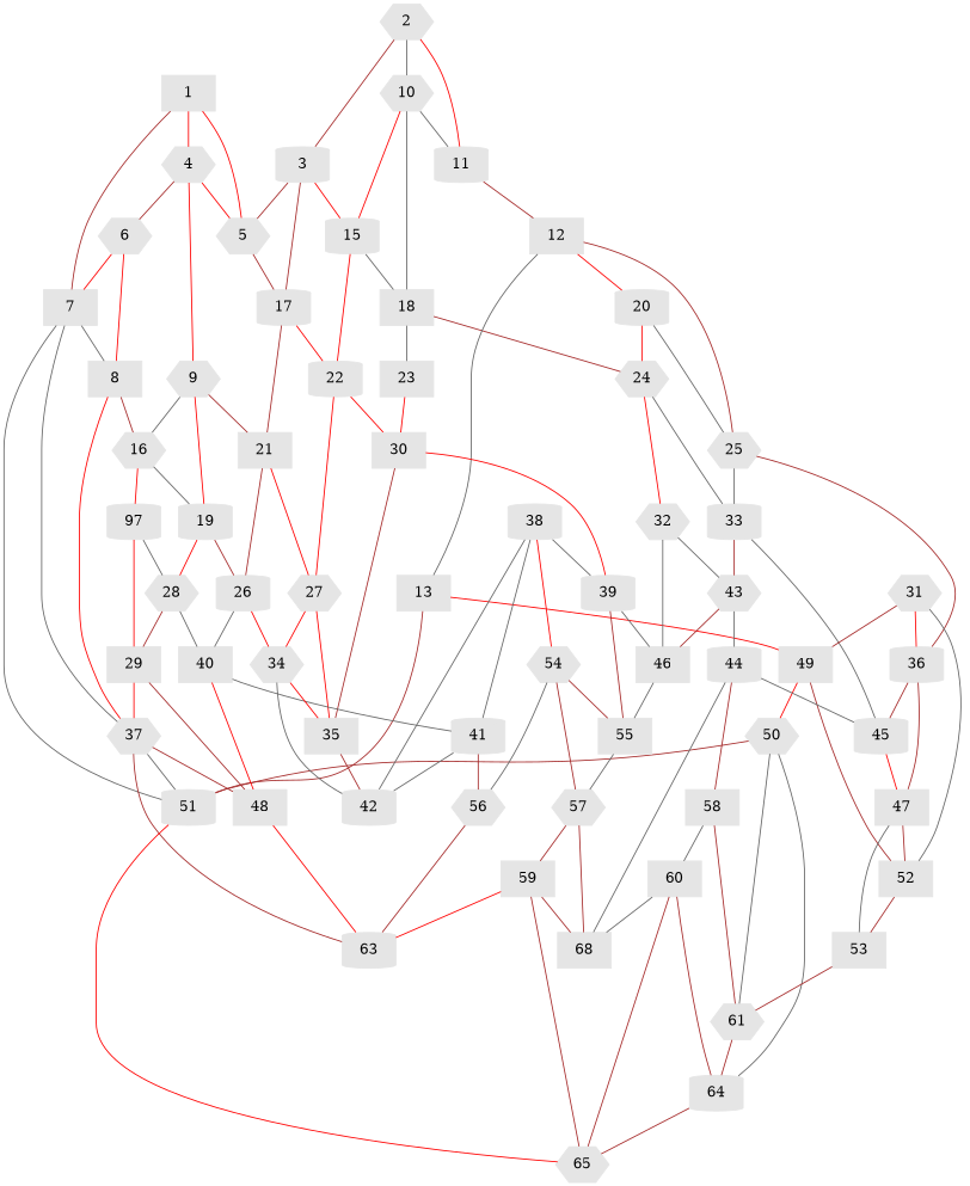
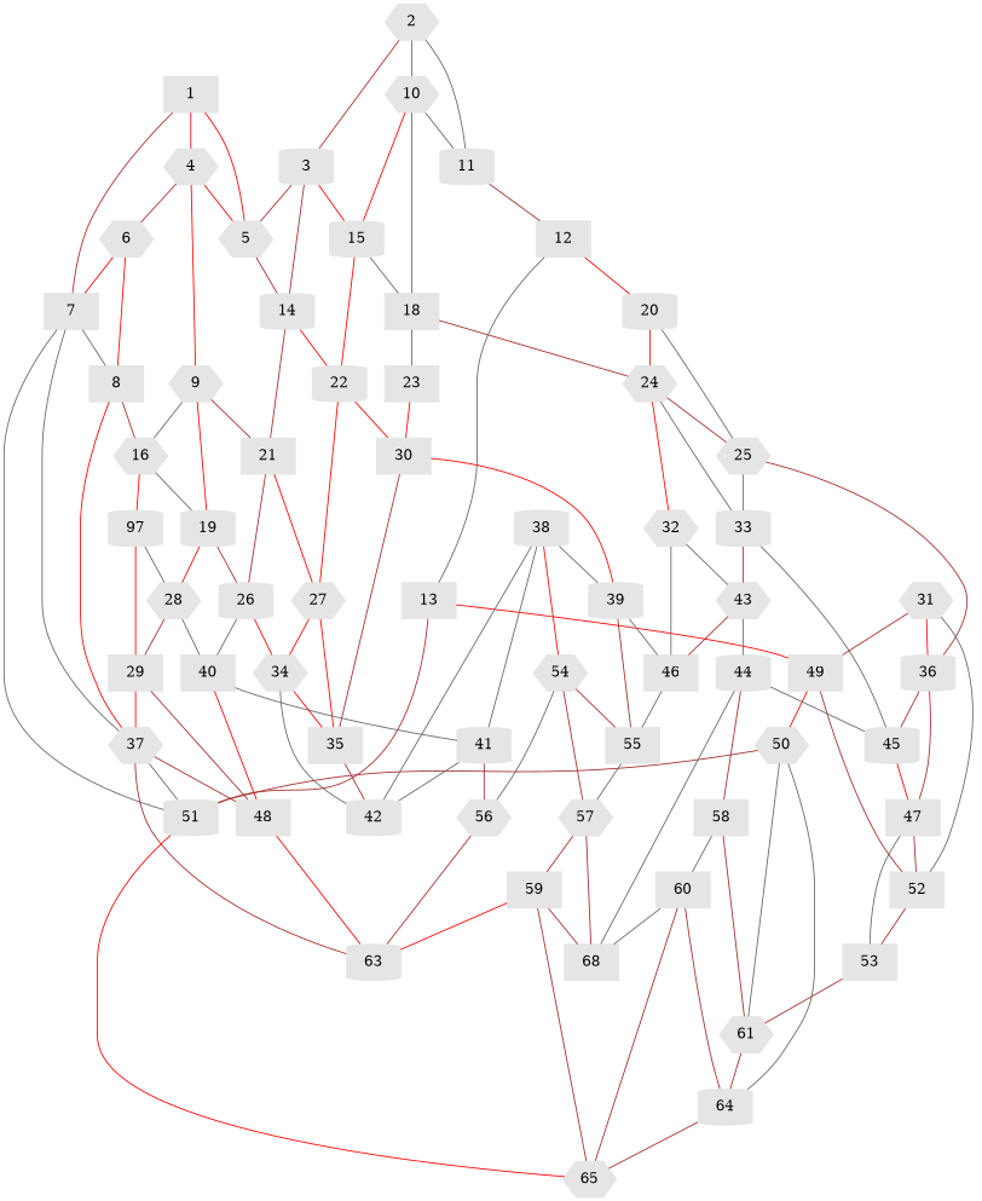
  graph {
    node [color=gray90 shape=box style=filled]
    edge [color=brown weight=1.0]
    4 [shape=hexagon]
    1
    5 [shape=hexagon]
    7
    6 [shape=hexagon]
    9 [shape=hexagon]
-   14 [shape=cylinder label=17]
+   14 [shape=cylinder]
    8
    37 [shape=hexagon]
    51 [shape=cylinder]
    2 [shape=hexagon]
    3 [shape=cylinder]
    10 [shape=hexagon]
    11 [shape=cylinder]
    15 [shape=cylinder]
    18
    12
    21
    22 [shape=cylinder]
    16 [shape=hexagon]
    19 [shape=cylinder]
    48
    63 [shape=cylinder]
    65 [shape=hexagon]
    n25 [label=97 shape=cylinder]
    28 [shape=hexagon]
    26 [shape=cylinder]
    27 [shape=hexagon]
    23
    24 [shape=hexagon]
    13
    20 [shape=cylinder]
    25 [shape=hexagon]
    49
    33 [shape=cylinder]
    36 [shape=cylinder]
    52
    50 [shape=hexagon]
    30
    29
    40
    32 [shape=hexagon]
    34 [shape=hexagon]
    35
    39 [shape=cylinder]
    43 [shape=hexagon]
    46
    45 [shape=cylinder]
    47
    42 [shape=cylinder]
    41 [shape=cylinder]
    55
    31 [shape=hexagon]
    53
    44 [shape=cylinder]
    38 [shape=cylinder]
    54 [shape=hexagon]
    56 [shape=hexagon]
    57 [shape=hexagon]
    58
    n61 [label=68]
    61 [shape=hexagon]
    60
    64 [shape=cylinder]
    59
    4 -- 5 [color=red]
    4 -- 6
    4 -- 9 [color=red]
    1 -- 4 [color=red]
    1 -- 5 [color=red]
    1 -- 7
    5 -- 14
    7 -- 8 [color=gray40]
    7 -- 37 [color=gray40]
    7 -- 51 [color=gray40]
    6 -- 7 [color=red]
    6 -- 8 [color=red]
    9 -- 21
    9 -- 16 [color=gray40]
    9 -- 19 [color=red]
    14 -- 21
    14 -- 22 [color=red]
    8 -- 37 [color=red]
    8 -- 16
    37 -- 51 [color=gray40]
    37 -- 48
    37 -- 63
    51 -- 65 [color=red]
    2 -- 3
    2 -- 10 [color=gray40]
-   2 -- 11 [color=red]
+   2 -- 11 [color=gray40]
    3 -- 5
    3 -- 14
    3 -- 15 [color=red]
    10 -- 11 [color=gray40]
    10 -- 15 [color=red]
    10 -- 18 [color=gray40]
    11 -- 12
    15 -- 18 [color=gray40]
    15 -- 22 [color=red]
    18 -- 23 [color=gray40]
    18 -- 24
    12 -- 13 [color=gray40]
    12 -- 20 [color=red]
-   12 -- 25
+   24 -- 25
    21 -- 26
    21 -- 27 [color=red]
    22 -- 27 [color=red]
    22 -- 30 [color=red]
    16 -- 19 [color=gray40]
    16 -- n25 [color=red]
    19 -- 28 [color=red]
    19 -- 26
    48 -- 63 [color=red]
    n25 -- 28 [color=gray40]
    n25 -- 29 [color=red]
    28 -- 29
    28 -- 40 [color=gray40]
    26 -- 40 [color=gray40]
    26 -- 34 [color=red]
    27 -- 34 [color=red]
    27 -- 35 [color=red]
    23 -- 30 [color=red]
    24 -- 33 [color=gray40]
    24 -- 32 [color=red]
    13 -- 51
    13 -- 49 [color=red]
    20 -- 24 [color=red]
    20 -- 25 [color=gray40]
    25 -- 33 [color=gray40]
    25 -- 36
    49 -- 52
    49 -- 50 [color=red]
    33 -- 43
    33 -- 45 [color=gray40]
    36 -- 45
    36 -- 47
    52 -- 53
    50 -- 51
    50 -- 61 [color=gray40]
    50 -- 64 [color=gray40]
    30 -- 35
    30 -- 39 [color=red]
    29 -- 37 [color=red]
    29 -- 48
    40 -- 48 [color=red]
    40 -- 41 [color=gray40]
    32 -- 43 [color=gray40]
    32 -- 46 [color=gray40]
    34 -- 35 [color=red]
    34 -- 42 [color=gray40]
    35 -- 42
    39 -- 46 [color=gray40]
    39 -- 55
    43 -- 46
    43 -- 44 [color=gray40]
    46 -- 55 [color=gray40]
    45 -- 47 [color=red]
    47 -- 52
    47 -- 53 [color=gray40]
    41 -- 42 [color=gray40]
    41 -- 56
    55 -- 57 [color=gray40]
    31 -- 49
    31 -- 36 [color=red]
    31 -- 52 [color=gray40]
    53 -- 61
    44 -- 45 [color=gray40]
    44 -- 58
    44 -- n61 [color=gray40]
    38 -- 39 [color=gray40]
    38 -- 42 [color=gray40]
    38 -- 41 [color=gray40]
    38 -- 54 [color=red]
    54 -- 55
    54 -- 56 [color=gray40]
    54 -- 57
    56 -- 63
    57 -- n61
    57 -- 59
    58 -- 61
    58 -- 60 [color=gray40]
    61 -- 64
    60 -- 65
    60 -- n61 [color=gray40]
    60 -- 64
    64 -- 65
    59 -- 63 [color=red]
    59 -- 65
    59 -- n61
  }
